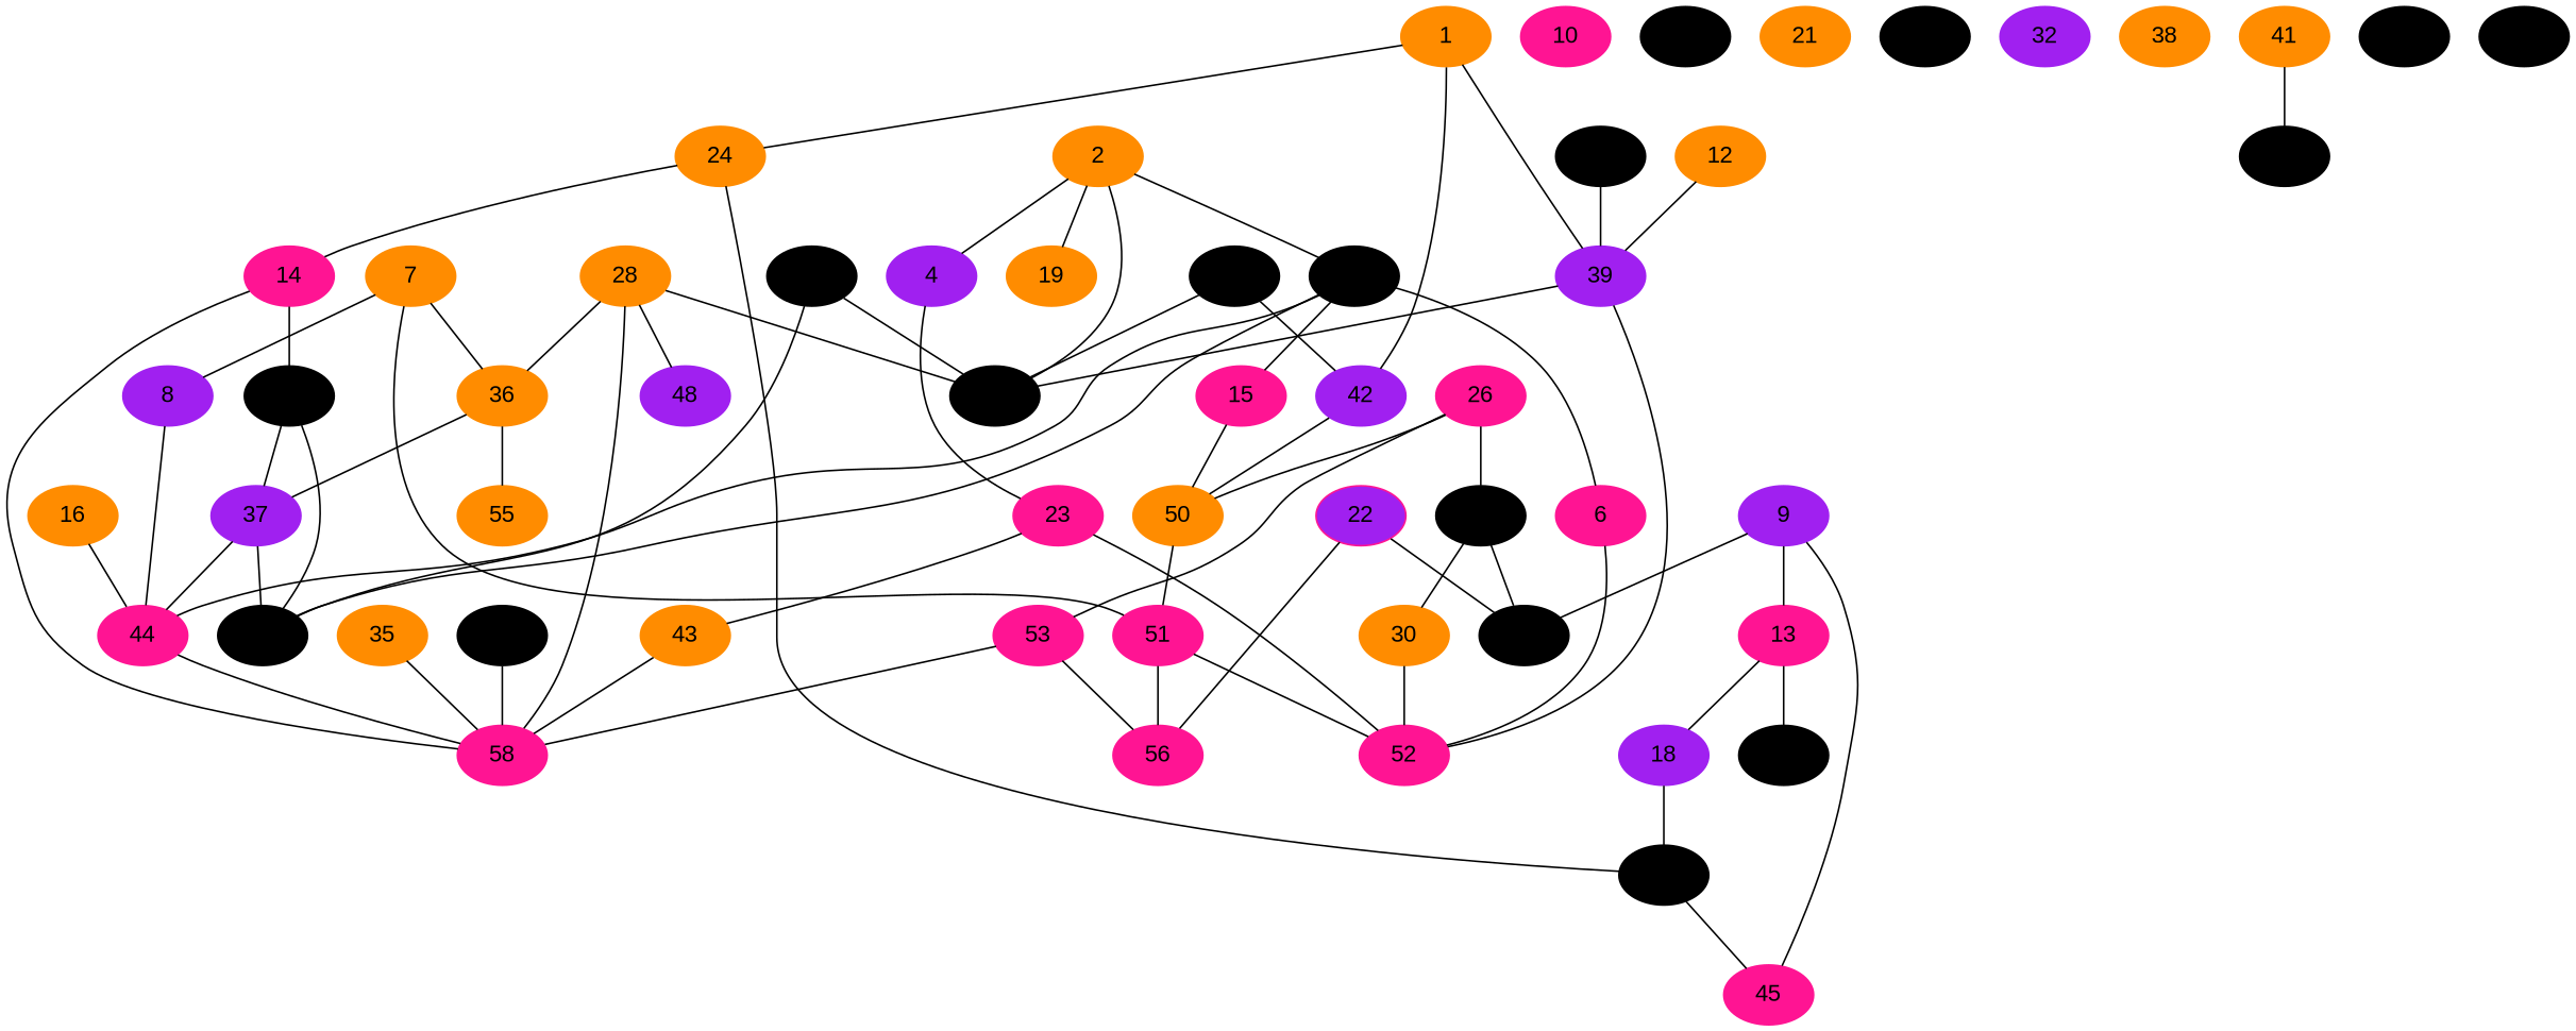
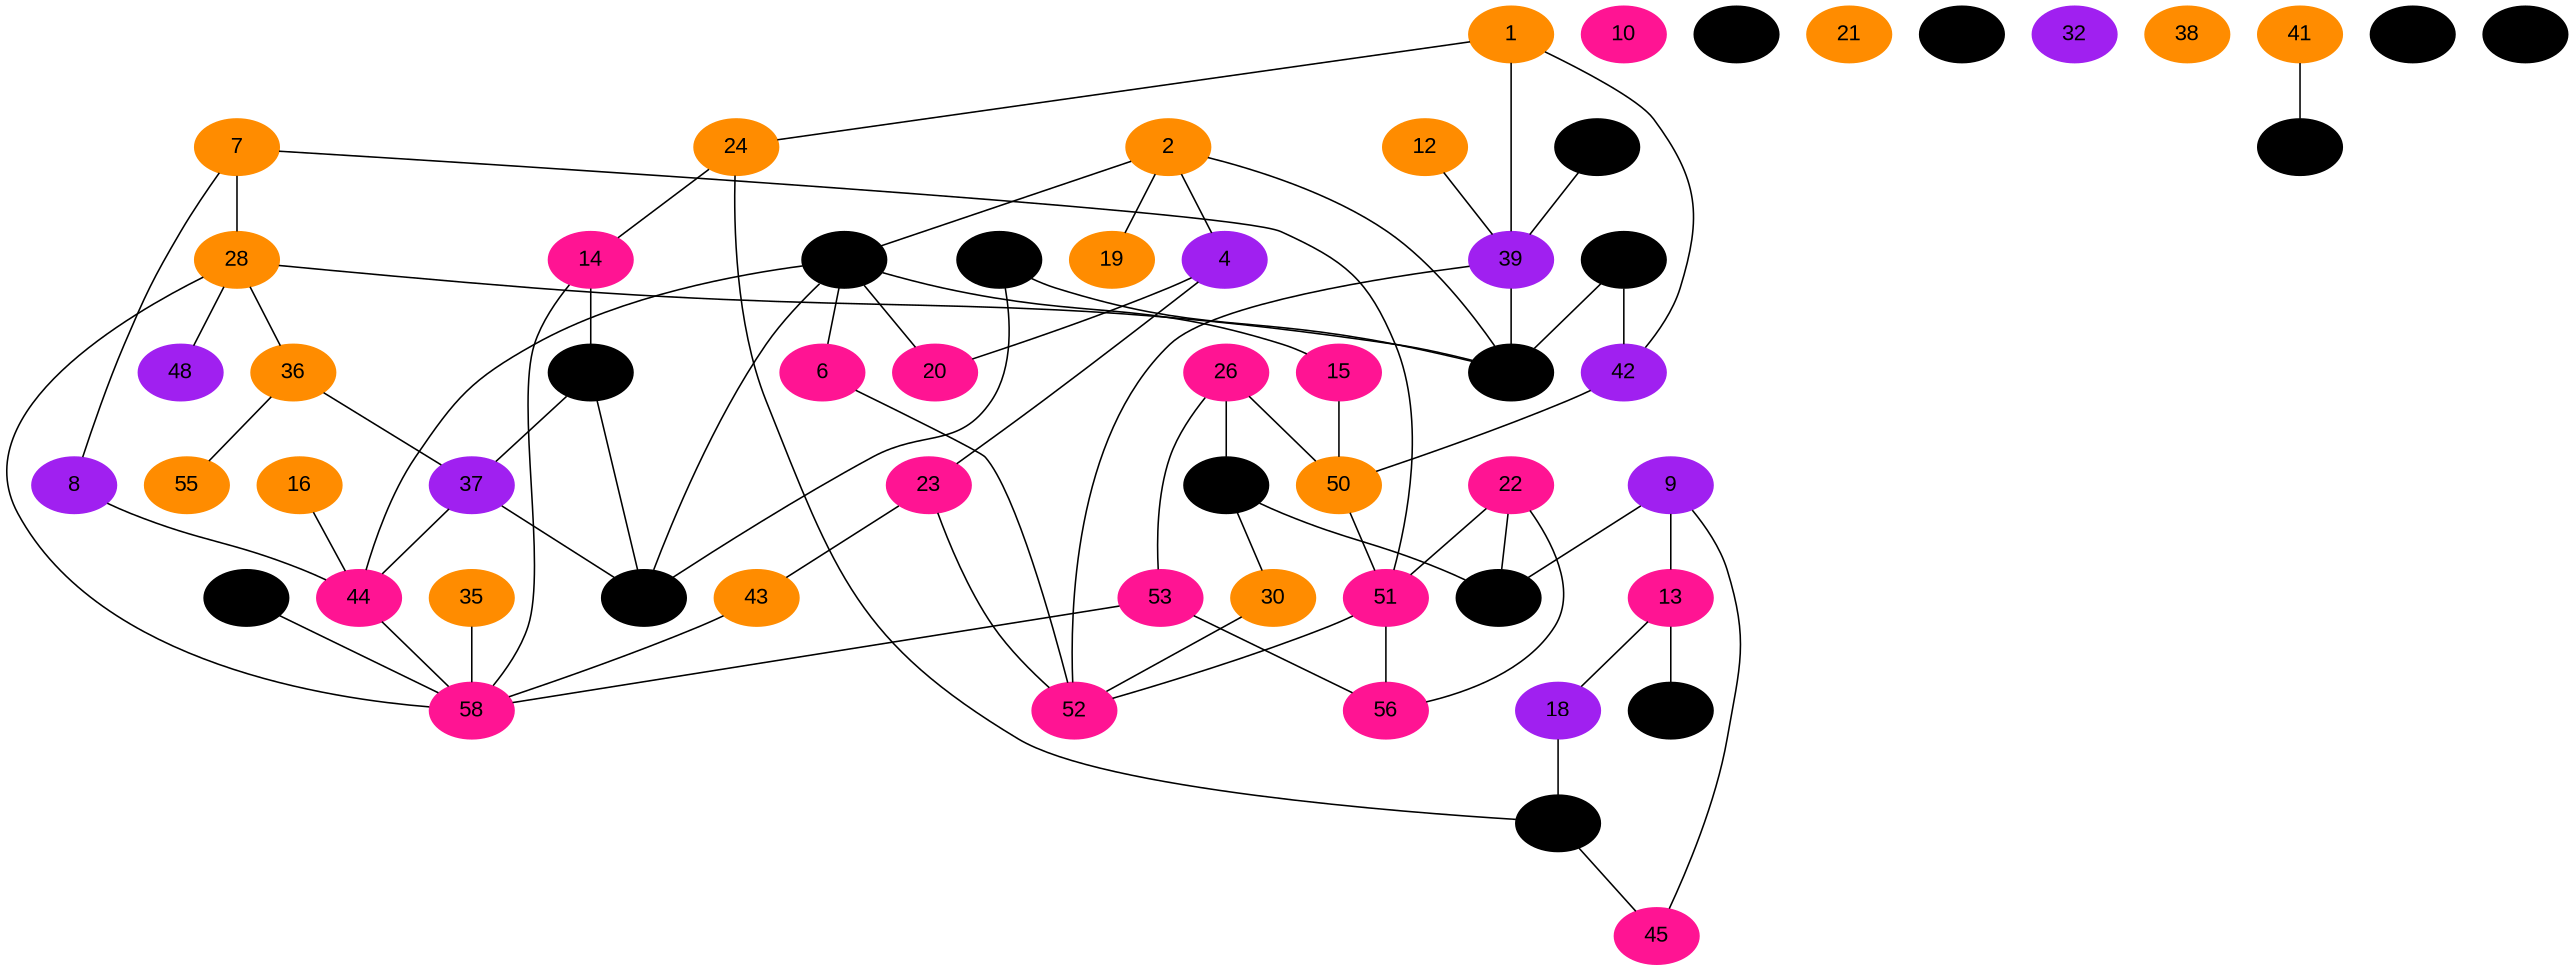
  graph {
    fontname="Liberation Sans"
    node [color=darkorange fontname="Liberation Sans" style=filled]
    edge [fontname="Liberation Sans"]
    1
    24
    39 [color=purple]
    42 [color=purple]
    14 [color=deeppink]
    29 [color=black]
    57 [color=black]
    52 [color=deeppink]
    50
    3 [color=black]
    2
    4 [color=purple]
    19
    6 [color=deeppink]
    15 [color=deeppink]
+   20 [color=deeppink]
    44 [color=deeppink]
    59 [color=black]
    23 [color=deeppink]
    58 [color=deeppink]
    43
    5 [color=black]
    8 [color=purple]
    7
    28
    51 [color=deeppink]
    36
    48 [color=purple]
    56 [color=deeppink]
    9 [color=purple]
    13 [color=deeppink]
    34 [color=black]
    45 [color=deeppink]
    18 [color=purple]
    49 [color=black]
    25 [color=black]
    10 [color=deeppink]
    11 [color=black]
    12
    37 [color=purple]
    16
    17 [color=black]
    21
-   22 [color=deeppink fillcolor=purple]
+   22 [color=deeppink]
    26 [color=deeppink]
    27 [color=black]
    53 [color=deeppink]
    30
    55
    31 [color=black]
    32 [color=purple]
    33 [color=black]
    35
    38
    40 [color=black]
    46 [color=black]
    41
    47 [color=black]
    54 [color=black]
    1 -- 24
    1 -- 39
    1 -- 42
    24 -- 14
    24 -- 29
    39 -- 57
    39 -- 52
    42 -- 50
    14 -- 58
    14 -- 25
    29 -- 45
    50 -- 51
    3 -- 6
    3 -- 15
+   3 -- 20
    3 -- 44
    3 -- 59
    2 -- 57
    2 -- 3
    2 -- 4
    2 -- 19
+   4 -- 20
    4 -- 23
    6 -- 52
    15 -- 50
    44 -- 58
    23 -- 52
    23 -- 43
    43 -- 58
    5 -- 39
    8 -- 44
    7 -- 8
-   7 -- 36
+   7 -- 28
    7 -- 51
    28 -- 57
    28 -- 58
    28 -- 36
    28 -- 48
    51 -- 52
    51 -- 56
    36 -- 37
    36 -- 55
    9 -- 13
    9 -- 34
    9 -- 45
    13 -- 18
    13 -- 49
    18 -- 29
    25 -- 59
    25 -- 37
    12 -- 39
    37 -- 44
    37 -- 59
    16 -- 44
    17 -- 42
    17 -- 57
+   22 -- 51
    22 -- 56
    22 -- 34
    26 -- 50
    26 -- 27
    26 -- 53
    27 -- 34
    27 -- 30
    53 -- 58
    53 -- 56
    30 -- 52
    33 -- 57
    33 -- 59
    35 -- 58
    40 -- 58
    41 -- 46
  }
